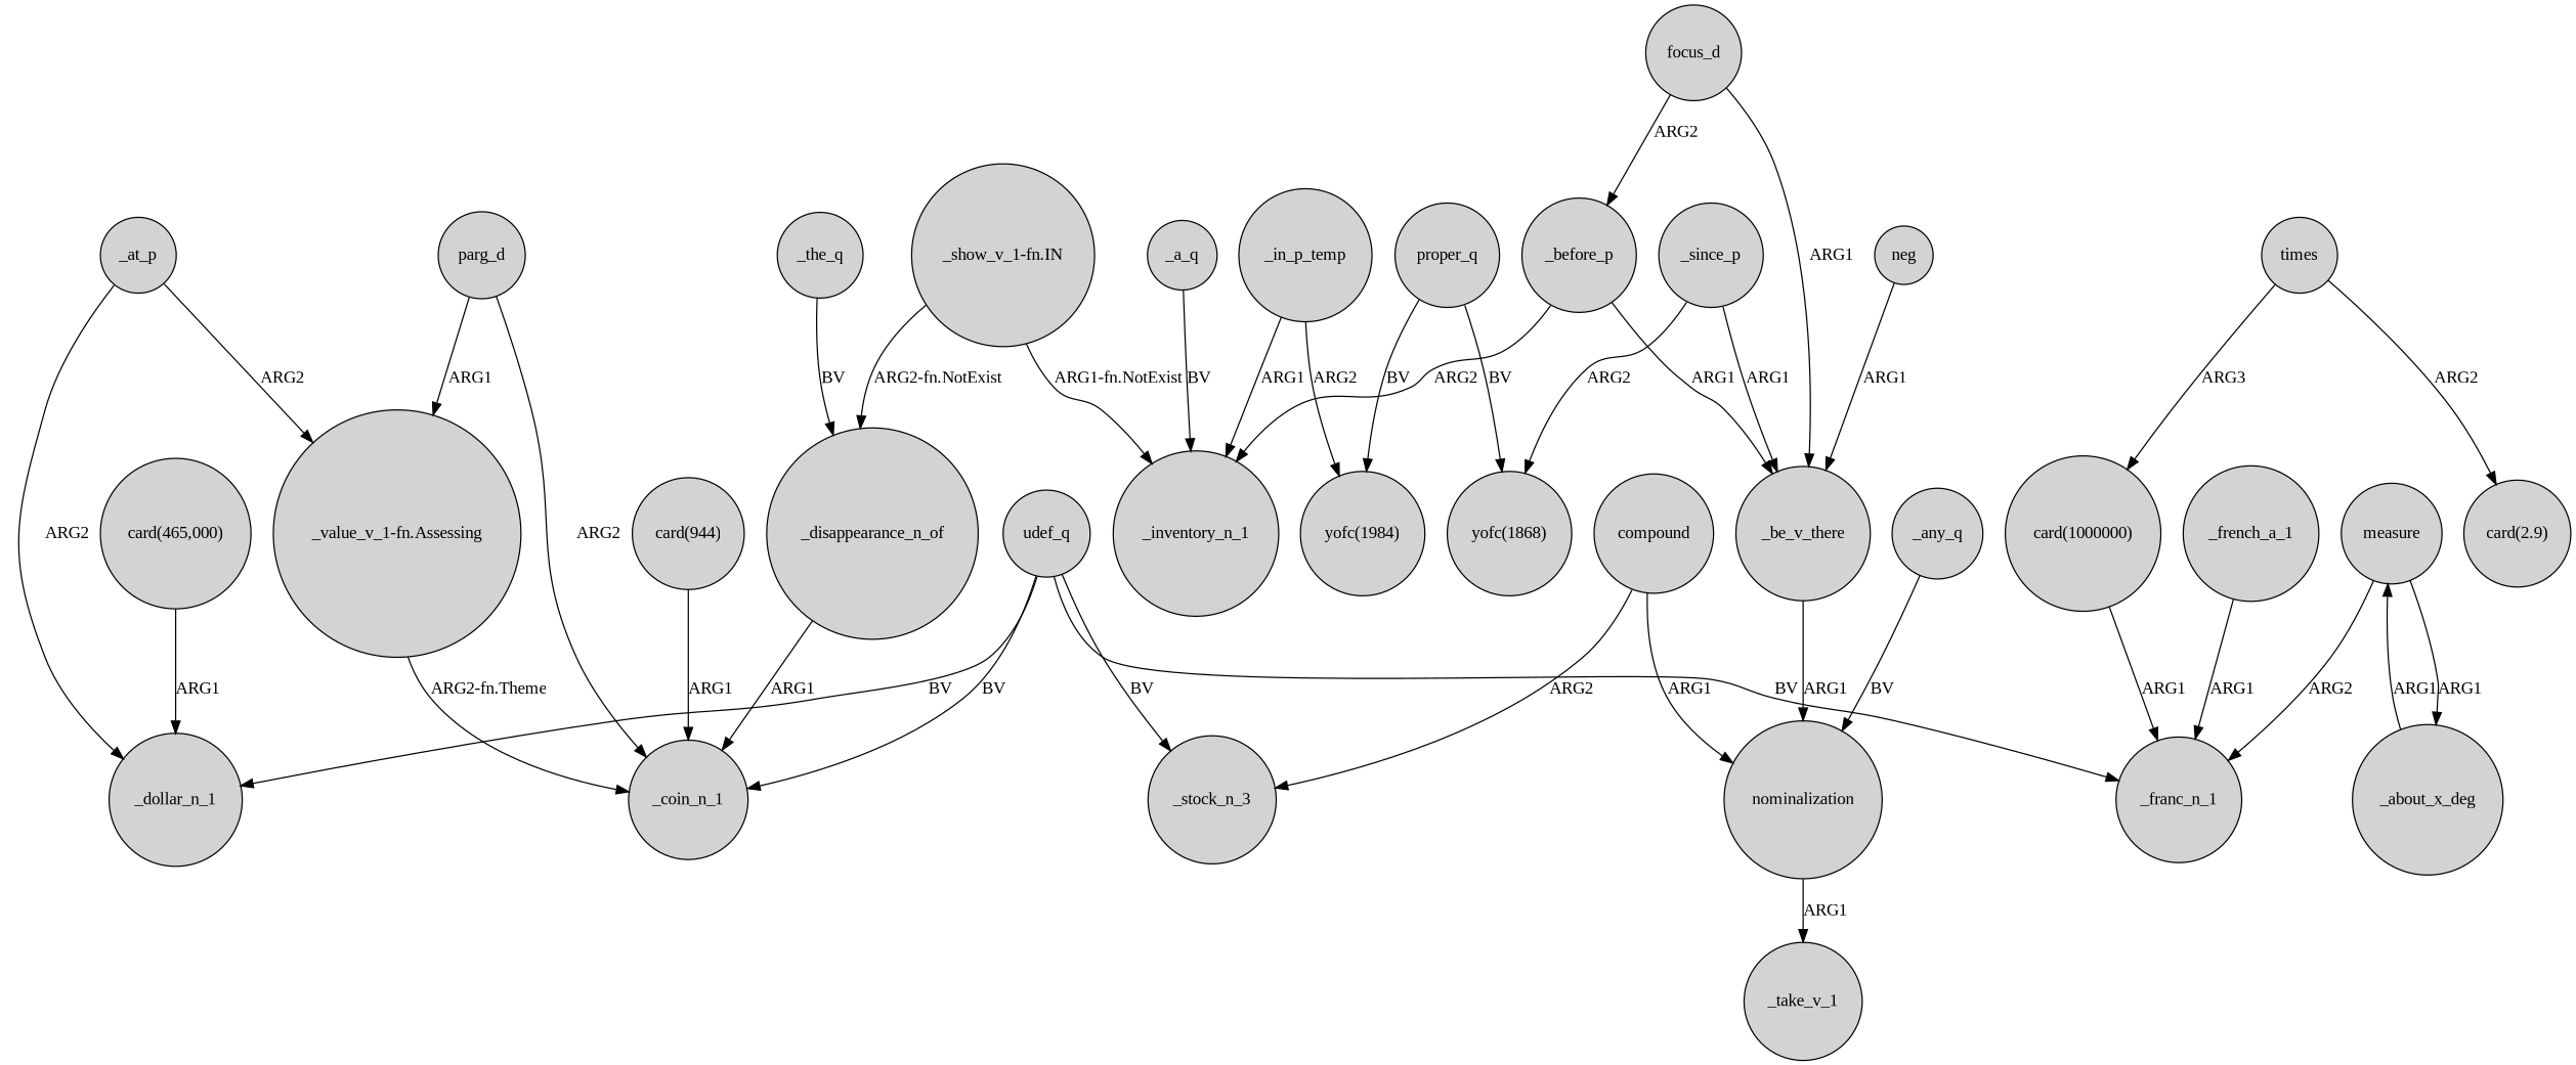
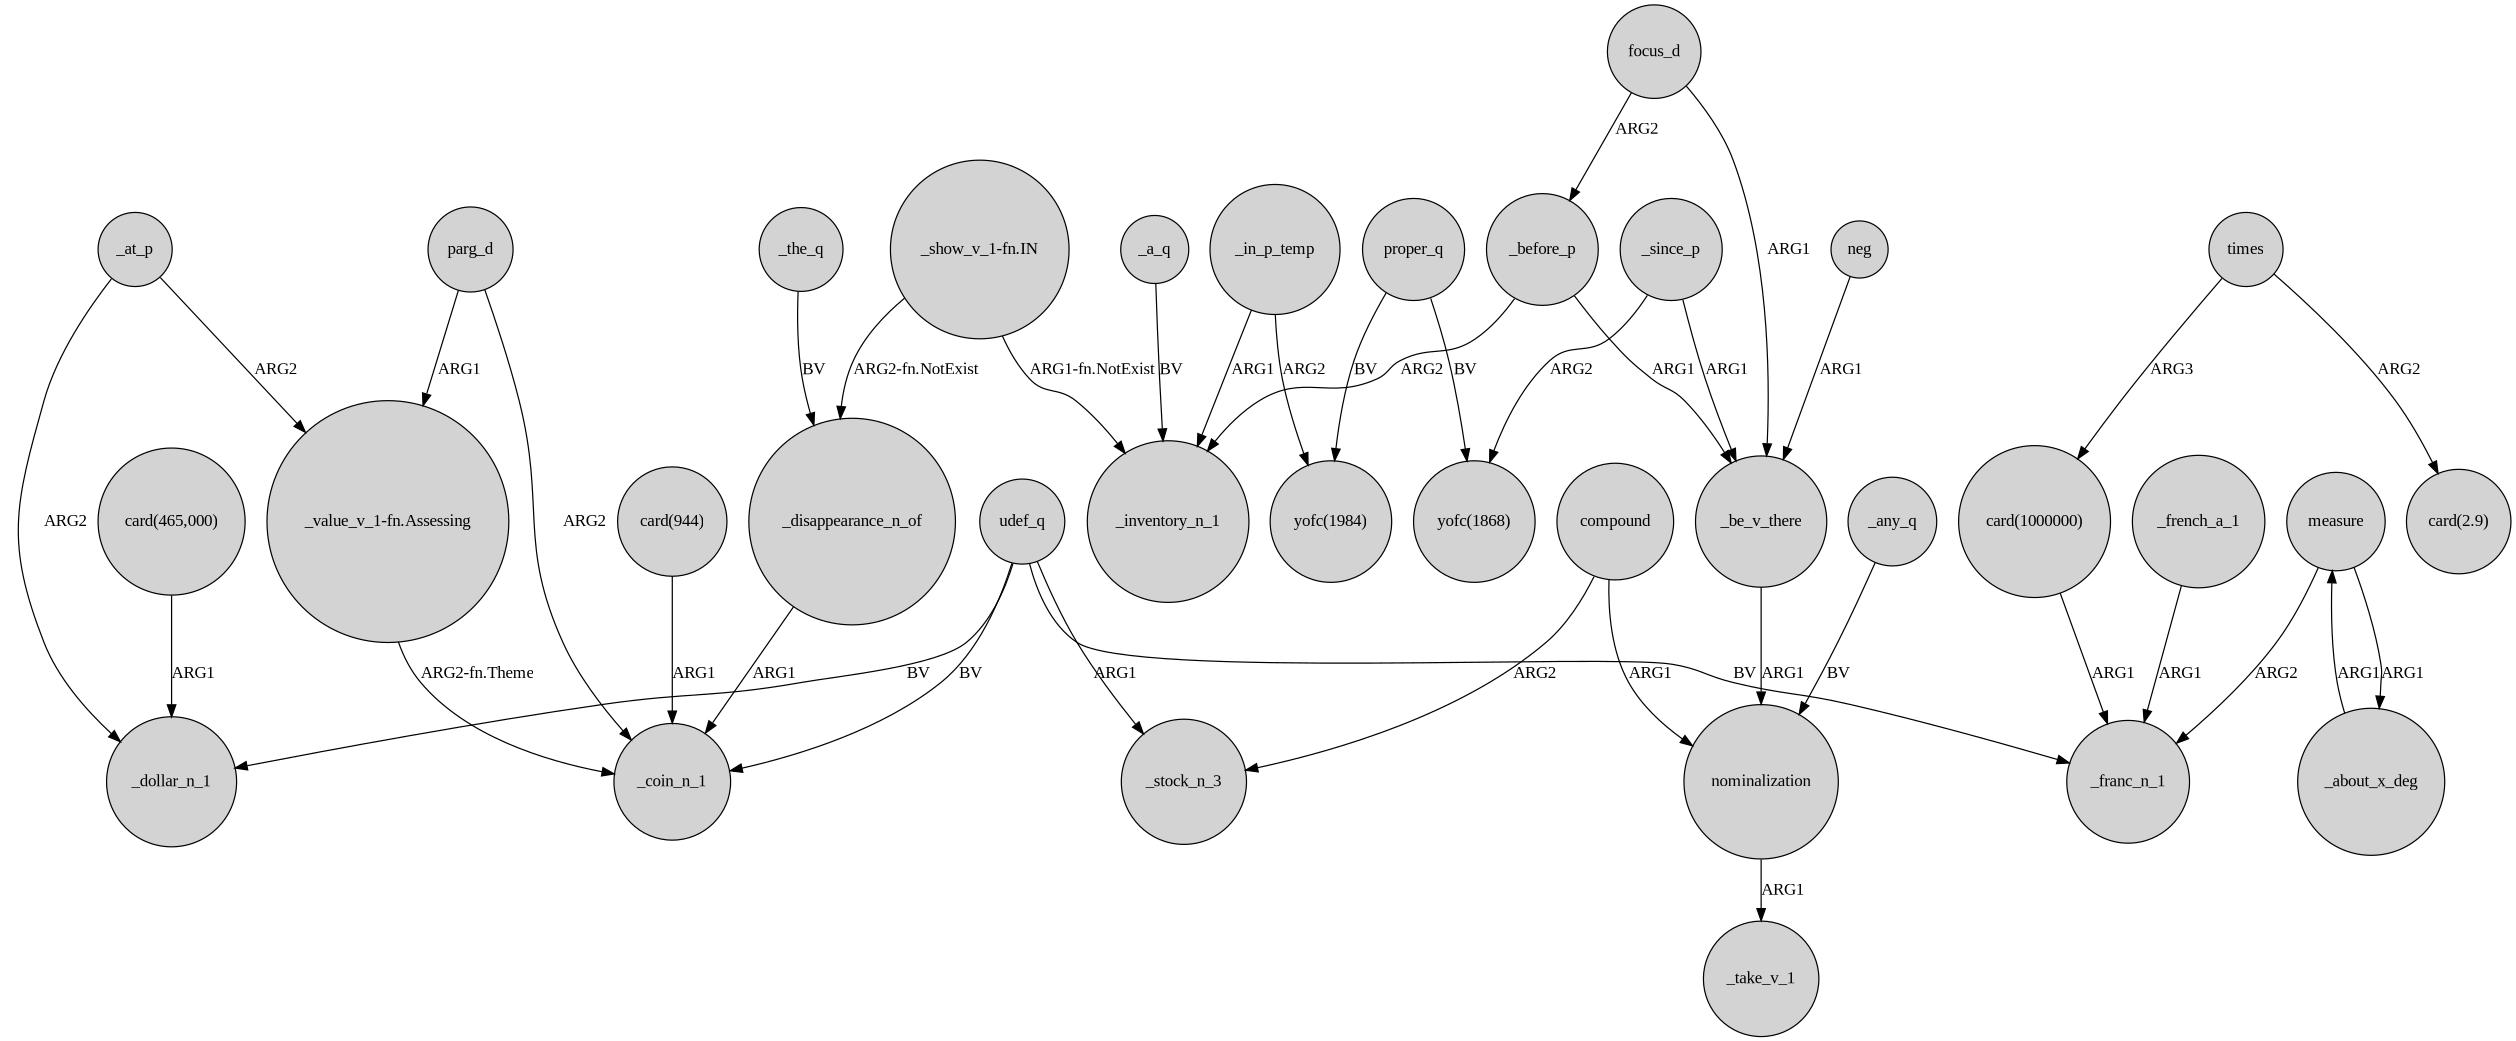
  digraph {
    fontname="Liberation Serif"
    node [fontname="Liberation Serif" shape=circle style=filled]
    edge [fontname="Liberation Serif"]
    _at_p
    _dollar_n_1
    "_value_v_1-fn.Assessing"
    _coin_n_1
    times
    "card(2.9)"
    "card(1000000)"
    _franc_n_1
    _in_p_temp
    "yofc(1984)"
    _inventory_n_1
    _before_p
    _be_v_there
    nominalization
    _take_v_1
    "card(465,000)"
    _any_q
    parg_d
    "card(944)"
    "_show_v_1-fn.IN"
    _disappearance_n_of
    proper_q
    "yofc(1868)"
    compound
    n25 [label=_stock_n_3]
    udef_q
    focus_d
    _a_q
    _about_x_deg
    measure
    _the_q
    neg
    _french_a_1
    _since_p
    _at_p -> _dollar_n_1 [label=ARG2]
    _at_p -> "_value_v_1-fn.Assessing" [label=ARG2]
    "_value_v_1-fn.Assessing" -> _coin_n_1 [label="ARG2-fn.Theme"]
    times -> "card(2.9)" [label=ARG2]
    times -> "card(1000000)" [label=ARG3]
    "card(1000000)" -> _franc_n_1 [label=ARG1]
    _in_p_temp -> "yofc(1984)" [label=ARG2]
    _in_p_temp -> _inventory_n_1 [label=ARG1]
    _before_p -> _inventory_n_1 [label=ARG2]
    _before_p -> _be_v_there [label=ARG1]
    _be_v_there -> nominalization [label=ARG1]
    nominalization -> _take_v_1 [label=ARG1]
    "card(465,000)" -> _dollar_n_1 [label=ARG1]
    _any_q -> nominalization [label=BV]
    parg_d -> "_value_v_1-fn.Assessing" [label=ARG1]
    parg_d -> _coin_n_1 [label=ARG2]
    "card(944)" -> _coin_n_1 [label=ARG1]
    "_show_v_1-fn.IN" -> _inventory_n_1 [label="ARG1-fn.NotExist"]
    "_show_v_1-fn.IN" -> _disappearance_n_of [label="ARG2-fn.NotExist"]
    _disappearance_n_of -> _coin_n_1 [label=ARG1]
    proper_q -> "yofc(1984)" [label=BV]
    proper_q -> "yofc(1868)" [label=BV]
    compound -> nominalization [label=ARG1]
    compound -> n25 [label=ARG2]
    udef_q -> _dollar_n_1 [label=BV]
    udef_q -> _coin_n_1 [label=BV]
    udef_q -> _franc_n_1 [label=BV]
-   udef_q -> n25 [label=BV]
+   udef_q -> n25 [label=ARG1]
    focus_d -> _before_p [label=ARG2]
    focus_d -> _be_v_there [label=ARG1]
    _a_q -> _inventory_n_1 [label=BV]
    _about_x_deg -> measure [label=ARG1]
    measure -> _franc_n_1 [label=ARG2]
    measure -> _about_x_deg [label=ARG1]
    _the_q -> _disappearance_n_of [label=BV]
    neg -> _be_v_there [label=ARG1]
    _french_a_1 -> _franc_n_1 [label=ARG1]
    _since_p -> _be_v_there [label=ARG1]
    _since_p -> "yofc(1868)" [label=ARG2]
  }
